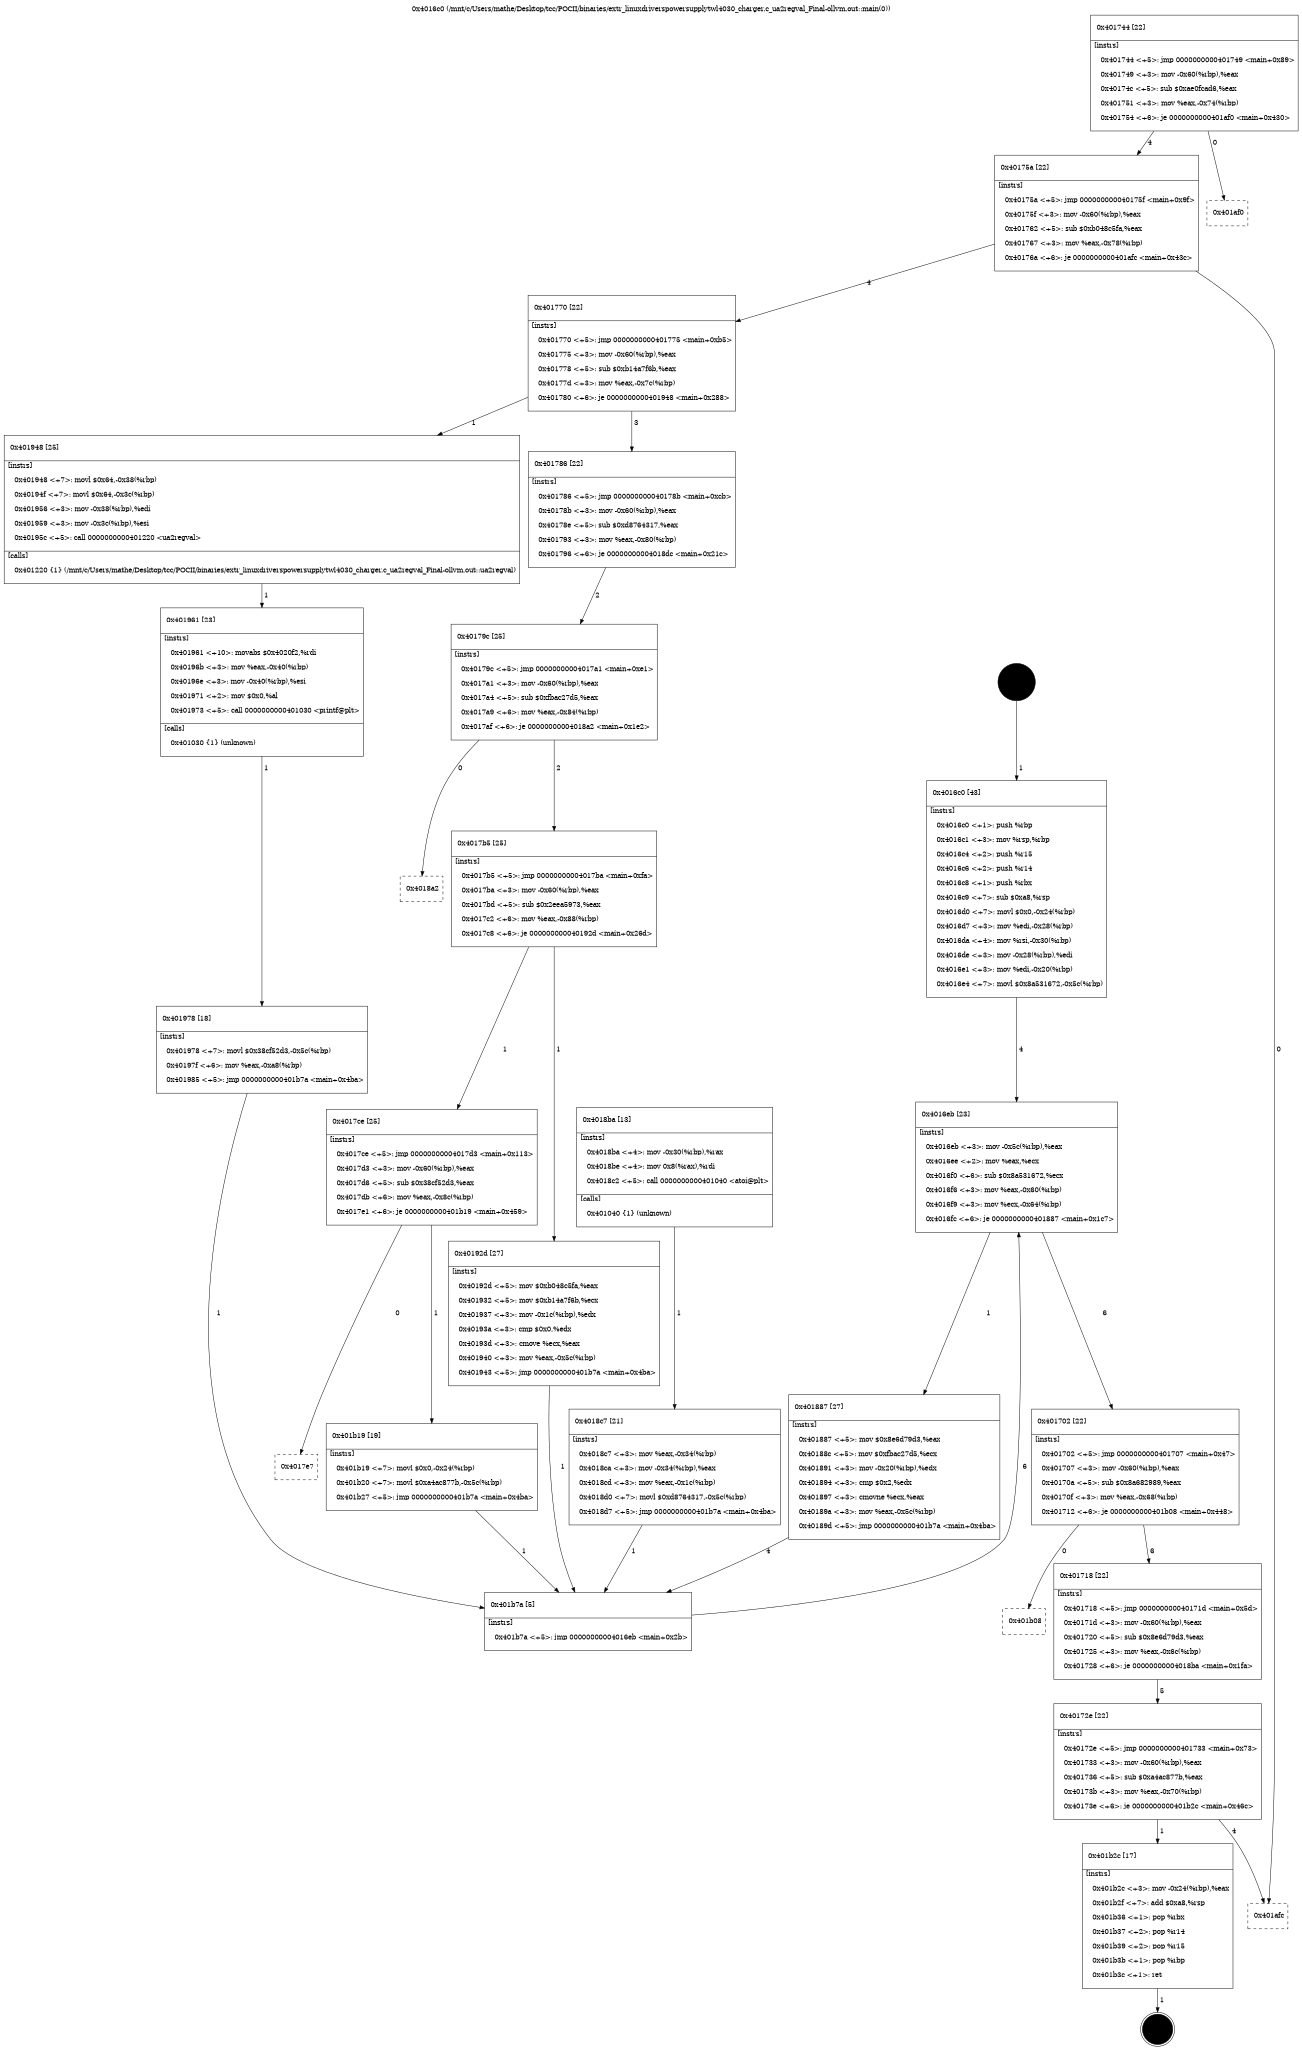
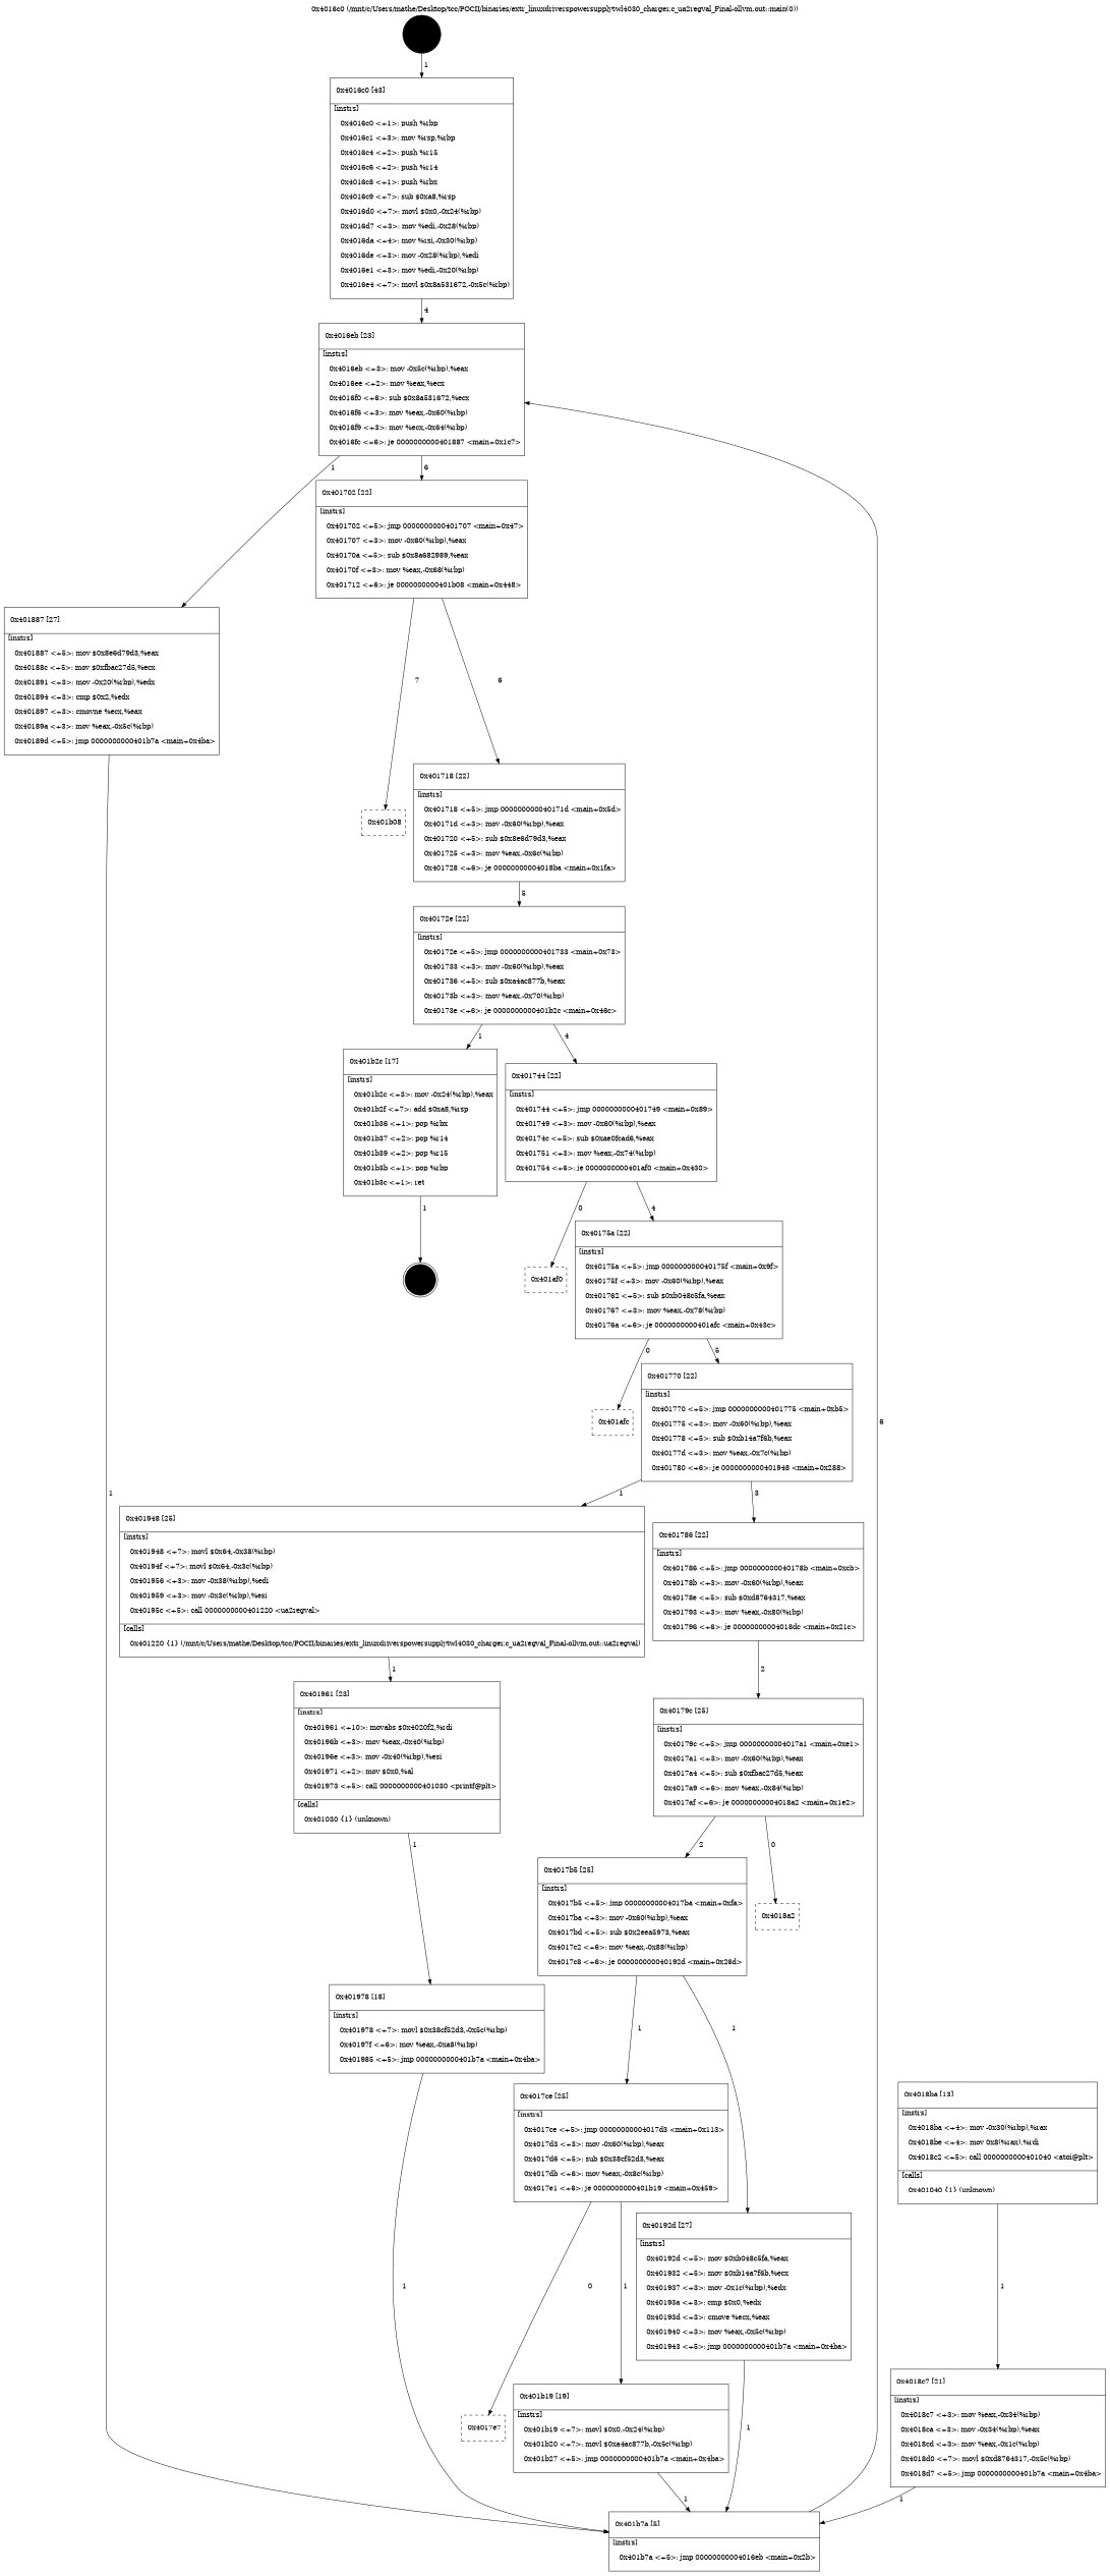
  digraph {
    label="0x4016c0 (/mnt/c/Users/mathe/Desktop/tcc/POCII/binaries/extr_linuxdriverspowersupplytwl4030_charger.c_ua2regval_Final-ollvm.out::main(0))"
    labelloc=t
    node [shape=record]
    Entry [fillcolor=black height=0.3 shape=circle style=filled width=0.3]
    n2 [label="{\n     0x4016c0 [43]\l\n     | [instrs]\l\n     &nbsp;&nbsp;0x4016c0 \<+1\>: push %rbp\l\n     &nbsp;&nbsp;0x4016c1 \<+3\>: mov %rsp,%rbp\l\n     &nbsp;&nbsp;0x4016c4 \<+2\>: push %r15\l\n     &nbsp;&nbsp;0x4016c6 \<+2\>: push %r14\l\n     &nbsp;&nbsp;0x4016c8 \<+1\>: push %rbx\l\n     &nbsp;&nbsp;0x4016c9 \<+7\>: sub $0xa8,%rsp\l\n     &nbsp;&nbsp;0x4016d0 \<+7\>: movl $0x0,-0x24(%rbp)\l\n     &nbsp;&nbsp;0x4016d7 \<+3\>: mov %edi,-0x28(%rbp)\l\n     &nbsp;&nbsp;0x4016da \<+4\>: mov %rsi,-0x30(%rbp)\l\n     &nbsp;&nbsp;0x4016de \<+3\>: mov -0x28(%rbp),%edi\l\n     &nbsp;&nbsp;0x4016e1 \<+3\>: mov %edi,-0x20(%rbp)\l\n     &nbsp;&nbsp;0x4016e4 \<+7\>: movl $0x8a531672,-0x5c(%rbp)\l\n  }"]
    n3 [label="{\n     0x4016eb [23]\l\n     | [instrs]\l\n     &nbsp;&nbsp;0x4016eb \<+3\>: mov -0x5c(%rbp),%eax\l\n     &nbsp;&nbsp;0x4016ee \<+2\>: mov %eax,%ecx\l\n     &nbsp;&nbsp;0x4016f0 \<+6\>: sub $0x8a531672,%ecx\l\n     &nbsp;&nbsp;0x4016f6 \<+3\>: mov %eax,-0x60(%rbp)\l\n     &nbsp;&nbsp;0x4016f9 \<+3\>: mov %ecx,-0x64(%rbp)\l\n     &nbsp;&nbsp;0x4016fc \<+6\>: je 0000000000401887 \<main+0x1c7\>\l\n  }"]
    n4 [label="{\n     0x401887 [27]\l\n     | [instrs]\l\n     &nbsp;&nbsp;0x401887 \<+5\>: mov $0x8e6d79d3,%eax\l\n     &nbsp;&nbsp;0x40188c \<+5\>: mov $0xfbac27d5,%ecx\l\n     &nbsp;&nbsp;0x401891 \<+3\>: mov -0x20(%rbp),%edx\l\n     &nbsp;&nbsp;0x401894 \<+3\>: cmp $0x2,%edx\l\n     &nbsp;&nbsp;0x401897 \<+3\>: cmovne %ecx,%eax\l\n     &nbsp;&nbsp;0x40189a \<+3\>: mov %eax,-0x5c(%rbp)\l\n     &nbsp;&nbsp;0x40189d \<+5\>: jmp 0000000000401b7a \<main+0x4ba\>\l\n  }"]
    n5 [label="{\n     0x401702 [22]\l\n     | [instrs]\l\n     &nbsp;&nbsp;0x401702 \<+5\>: jmp 0000000000401707 \<main+0x47\>\l\n     &nbsp;&nbsp;0x401707 \<+3\>: mov -0x60(%rbp),%eax\l\n     &nbsp;&nbsp;0x40170a \<+5\>: sub $0x8a682989,%eax\l\n     &nbsp;&nbsp;0x40170f \<+3\>: mov %eax,-0x68(%rbp)\l\n     &nbsp;&nbsp;0x401712 \<+6\>: je 0000000000401b08 \<main+0x448\>\l\n  }"]
    n6 [label="{\n     0x401b7a [5]\l\n     | [instrs]\l\n     &nbsp;&nbsp;0x401b7a \<+5\>: jmp 00000000004016eb \<main+0x2b\>\l\n  }"]
    n7 [label="{\n     0x401b08\l\n  }" style=dashed]
    n8 [label="{\n     0x401718 [22]\l\n     | [instrs]\l\n     &nbsp;&nbsp;0x401718 \<+5\>: jmp 000000000040171d \<main+0x5d\>\l\n     &nbsp;&nbsp;0x40171d \<+3\>: mov -0x60(%rbp),%eax\l\n     &nbsp;&nbsp;0x401720 \<+5\>: sub $0x8e6d79d3,%eax\l\n     &nbsp;&nbsp;0x401725 \<+3\>: mov %eax,-0x6c(%rbp)\l\n     &nbsp;&nbsp;0x401728 \<+6\>: je 00000000004018ba \<main+0x1fa\>\l\n  }"]
    n9 [label="{\n     0x40172e [22]\l\n     | [instrs]\l\n     &nbsp;&nbsp;0x40172e \<+5\>: jmp 0000000000401733 \<main+0x73\>\l\n     &nbsp;&nbsp;0x401733 \<+3\>: mov -0x60(%rbp),%eax\l\n     &nbsp;&nbsp;0x401736 \<+5\>: sub $0xa4ac877b,%eax\l\n     &nbsp;&nbsp;0x40173b \<+3\>: mov %eax,-0x70(%rbp)\l\n     &nbsp;&nbsp;0x40173e \<+6\>: je 0000000000401b2c \<main+0x46c\>\l\n  }"]
    Exit [fillcolor=black height=0.3 peripheries=2 shape=circle style=filled width=0.3]
    n11 [label="{\n     0x4018ba [13]\l\n     | [instrs]\l\n     &nbsp;&nbsp;0x4018ba \<+4\>: mov -0x30(%rbp),%rax\l\n     &nbsp;&nbsp;0x4018be \<+4\>: mov 0x8(%rax),%rdi\l\n     &nbsp;&nbsp;0x4018c2 \<+5\>: call 0000000000401040 \<atoi@plt\>\l\n     | [calls]\l\n     &nbsp;&nbsp;0x401040 \{1\} (unknown)\l\n  }"]
    n12 [label="{\n     0x4018c7 [21]\l\n     | [instrs]\l\n     &nbsp;&nbsp;0x4018c7 \<+3\>: mov %eax,-0x34(%rbp)\l\n     &nbsp;&nbsp;0x4018ca \<+3\>: mov -0x34(%rbp),%eax\l\n     &nbsp;&nbsp;0x4018cd \<+3\>: mov %eax,-0x1c(%rbp)\l\n     &nbsp;&nbsp;0x4018d0 \<+7\>: movl $0xd8764317,-0x5c(%rbp)\l\n     &nbsp;&nbsp;0x4018d7 \<+5\>: jmp 0000000000401b7a \<main+0x4ba\>\l\n  }"]
    n13 [label="{\n     0x401b2c [17]\l\n     | [instrs]\l\n     &nbsp;&nbsp;0x401b2c \<+3\>: mov -0x24(%rbp),%eax\l\n     &nbsp;&nbsp;0x401b2f \<+7\>: add $0xa8,%rsp\l\n     &nbsp;&nbsp;0x401b36 \<+1\>: pop %rbx\l\n     &nbsp;&nbsp;0x401b37 \<+2\>: pop %r14\l\n     &nbsp;&nbsp;0x401b39 \<+2\>: pop %r15\l\n     &nbsp;&nbsp;0x401b3b \<+1\>: pop %rbp\l\n     &nbsp;&nbsp;0x401b3c \<+1\>: ret\l\n  }"]
    n14 [label="{\n     0x401744 [22]\l\n     | [instrs]\l\n     &nbsp;&nbsp;0x401744 \<+5\>: jmp 0000000000401749 \<main+0x89\>\l\n     &nbsp;&nbsp;0x401749 \<+3\>: mov -0x60(%rbp),%eax\l\n     &nbsp;&nbsp;0x40174c \<+5\>: sub $0xae0fcad6,%eax\l\n     &nbsp;&nbsp;0x401751 \<+3\>: mov %eax,-0x74(%rbp)\l\n     &nbsp;&nbsp;0x401754 \<+6\>: je 0000000000401af0 \<main+0x430\>\l\n  }"]
    n15 [label="{\n     0x4017e7\l\n  }" style=dashed]
    n16 [label="{\n     0x401af0\l\n  }" style=dashed]
    n17 [label="{\n     0x40175a [22]\l\n     | [instrs]\l\n     &nbsp;&nbsp;0x40175a \<+5\>: jmp 000000000040175f \<main+0x9f\>\l\n     &nbsp;&nbsp;0x40175f \<+3\>: mov -0x60(%rbp),%eax\l\n     &nbsp;&nbsp;0x401762 \<+5\>: sub $0xb048c5fa,%eax\l\n     &nbsp;&nbsp;0x401767 \<+3\>: mov %eax,-0x78(%rbp)\l\n     &nbsp;&nbsp;0x40176a \<+6\>: je 0000000000401afc \<main+0x43c\>\l\n  }"]
    n18 [label="{\n     0x401b19 [19]\l\n     | [instrs]\l\n     &nbsp;&nbsp;0x401b19 \<+7\>: movl $0x0,-0x24(%rbp)\l\n     &nbsp;&nbsp;0x401b20 \<+7\>: movl $0xa4ac877b,-0x5c(%rbp)\l\n     &nbsp;&nbsp;0x401b27 \<+5\>: jmp 0000000000401b7a \<main+0x4ba\>\l\n  }"]
    n19 [label="{\n     0x401afc\l\n  }" style=dashed]
    n20 [label="{\n     0x401770 [22]\l\n     | [instrs]\l\n     &nbsp;&nbsp;0x401770 \<+5\>: jmp 0000000000401775 \<main+0xb5\>\l\n     &nbsp;&nbsp;0x401775 \<+3\>: mov -0x60(%rbp),%eax\l\n     &nbsp;&nbsp;0x401778 \<+5\>: sub $0xb14a7f6b,%eax\l\n     &nbsp;&nbsp;0x40177d \<+3\>: mov %eax,-0x7c(%rbp)\l\n     &nbsp;&nbsp;0x401780 \<+6\>: je 0000000000401948 \<main+0x288\>\l\n  }"]
    n21 [label="{\n     0x401978 [18]\l\n     | [instrs]\l\n     &nbsp;&nbsp;0x401978 \<+7\>: movl $0x38cf52d3,-0x5c(%rbp)\l\n     &nbsp;&nbsp;0x40197f \<+6\>: mov %eax,-0xa8(%rbp)\l\n     &nbsp;&nbsp;0x401985 \<+5\>: jmp 0000000000401b7a \<main+0x4ba\>\l\n  }"]
    n22 [label="{\n     0x401948 [25]\l\n     | [instrs]\l\n     &nbsp;&nbsp;0x401948 \<+7\>: movl $0x64,-0x38(%rbp)\l\n     &nbsp;&nbsp;0x40194f \<+7\>: movl $0x64,-0x3c(%rbp)\l\n     &nbsp;&nbsp;0x401956 \<+3\>: mov -0x38(%rbp),%edi\l\n     &nbsp;&nbsp;0x401959 \<+3\>: mov -0x3c(%rbp),%esi\l\n     &nbsp;&nbsp;0x40195c \<+5\>: call 0000000000401220 \<ua2regval\>\l\n     | [calls]\l\n     &nbsp;&nbsp;0x401220 \{1\} (/mnt/c/Users/mathe/Desktop/tcc/POCII/binaries/extr_linuxdriverspowersupplytwl4030_charger.c_ua2regval_Final-ollvm.out::ua2regval)\l\n  }"]
    n23 [label="{\n     0x401786 [22]\l\n     | [instrs]\l\n     &nbsp;&nbsp;0x401786 \<+5\>: jmp 000000000040178b \<main+0xcb\>\l\n     &nbsp;&nbsp;0x40178b \<+3\>: mov -0x60(%rbp),%eax\l\n     &nbsp;&nbsp;0x40178e \<+5\>: sub $0xd8764317,%eax\l\n     &nbsp;&nbsp;0x401793 \<+3\>: mov %eax,-0x80(%rbp)\l\n     &nbsp;&nbsp;0x401796 \<+6\>: je 00000000004018dc \<main+0x21c\>\l\n  }"]
    n24 [label="{\n     0x401961 [23]\l\n     | [instrs]\l\n     &nbsp;&nbsp;0x401961 \<+10\>: movabs $0x4020f2,%rdi\l\n     &nbsp;&nbsp;0x40196b \<+3\>: mov %eax,-0x40(%rbp)\l\n     &nbsp;&nbsp;0x40196e \<+3\>: mov -0x40(%rbp),%esi\l\n     &nbsp;&nbsp;0x401971 \<+2\>: mov $0x0,%al\l\n     &nbsp;&nbsp;0x401973 \<+5\>: call 0000000000401030 \<printf@plt\>\l\n     | [calls]\l\n     &nbsp;&nbsp;0x401030 \{1\} (unknown)\l\n  }"]
    n25 [label="{\n     0x40179c [25]\l\n     | [instrs]\l\n     &nbsp;&nbsp;0x40179c \<+5\>: jmp 00000000004017a1 \<main+0xe1\>\l\n     &nbsp;&nbsp;0x4017a1 \<+3\>: mov -0x60(%rbp),%eax\l\n     &nbsp;&nbsp;0x4017a4 \<+5\>: sub $0xfbac27d5,%eax\l\n     &nbsp;&nbsp;0x4017a9 \<+6\>: mov %eax,-0x84(%rbp)\l\n     &nbsp;&nbsp;0x4017af \<+6\>: je 00000000004018a2 \<main+0x1e2\>\l\n  }"]
    n26 [label="{\n     0x4017ce [25]\l\n     | [instrs]\l\n     &nbsp;&nbsp;0x4017ce \<+5\>: jmp 00000000004017d3 \<main+0x113\>\l\n     &nbsp;&nbsp;0x4017d3 \<+3\>: mov -0x60(%rbp),%eax\l\n     &nbsp;&nbsp;0x4017d6 \<+5\>: sub $0x38cf52d3,%eax\l\n     &nbsp;&nbsp;0x4017db \<+6\>: mov %eax,-0x8c(%rbp)\l\n     &nbsp;&nbsp;0x4017e1 \<+6\>: je 0000000000401b19 \<main+0x459\>\l\n  }"]
    n27 [label="{\n     0x4017b5 [25]\l\n     | [instrs]\l\n     &nbsp;&nbsp;0x4017b5 \<+5\>: jmp 00000000004017ba \<main+0xfa\>\l\n     &nbsp;&nbsp;0x4017ba \<+3\>: mov -0x60(%rbp),%eax\l\n     &nbsp;&nbsp;0x4017bd \<+5\>: sub $0x2eea5973,%eax\l\n     &nbsp;&nbsp;0x4017c2 \<+6\>: mov %eax,-0x88(%rbp)\l\n     &nbsp;&nbsp;0x4017c8 \<+6\>: je 000000000040192d \<main+0x26d\>\l\n  }"]
    n28 [label="{\n     0x4018a2\l\n  }" style=dashed]
    n29 [label="{\n     0x40192d [27]\l\n     | [instrs]\l\n     &nbsp;&nbsp;0x40192d \<+5\>: mov $0xb048c5fa,%eax\l\n     &nbsp;&nbsp;0x401932 \<+5\>: mov $0xb14a7f6b,%ecx\l\n     &nbsp;&nbsp;0x401937 \<+3\>: mov -0x1c(%rbp),%edx\l\n     &nbsp;&nbsp;0x40193a \<+3\>: cmp $0x0,%edx\l\n     &nbsp;&nbsp;0x40193d \<+3\>: cmove %ecx,%eax\l\n     &nbsp;&nbsp;0x401940 \<+3\>: mov %eax,-0x5c(%rbp)\l\n     &nbsp;&nbsp;0x401943 \<+5\>: jmp 0000000000401b7a \<main+0x4ba\>\l\n  }"]
    Entry -> n2 [label=" 1"]
    n2 -> n3 [label=" 4"]
    n3 -> n4 [label=" 1"]
    n3 -> n5 [label=" 6"]
-   n4 -> n6 [label=" 4"]
-   n5 -> n7 [label=" 0"]
+   n4 -> n6 [label=" 1"]
+   n5 -> n7 [label=" 7"]
    n5 -> n8 [label=" 6"]
    n6 -> n3 [label=" 6"]
    n8 -> n9 [label=" 5"]
    n9 -> n13 [label=" 1"]
-   n9 -> n19 [label=" 4"]
+   n9 -> n14 [label=" 4"]
    n11 -> n12 [label=" 1"]
    n12 -> n6 [label=" 1"]
    n13 -> Exit [label=" 1"]
    n14 -> n16 [label=" 0"]
    n14 -> n17 [label=" 4"]
    n17 -> n19 [label=" 0"]
-   n17 -> n20 [label=" 4"]
+   n17 -> n20 [label=" 5"]
    n18 -> n6 [label=" 1"]
    n20 -> n22 [label=" 1"]
    n20 -> n23 [label=" 3"]
    n21 -> n6 [label=" 1"]
    n22 -> n24 [label=" 1"]
    n23 -> n25 [label=" 2"]
    n24 -> n21 [label=" 1"]
    n25 -> n27 [label=" 2"]
    n25 -> n28 [label=" 0"]
    n26 -> n15 [label=" 0"]
    n26 -> n18 [label=" 1"]
    n27 -> n26 [label=" 1"]
    n27 -> n29 [label=" 1"]
    n29 -> n6 [label=" 1"]
  }
